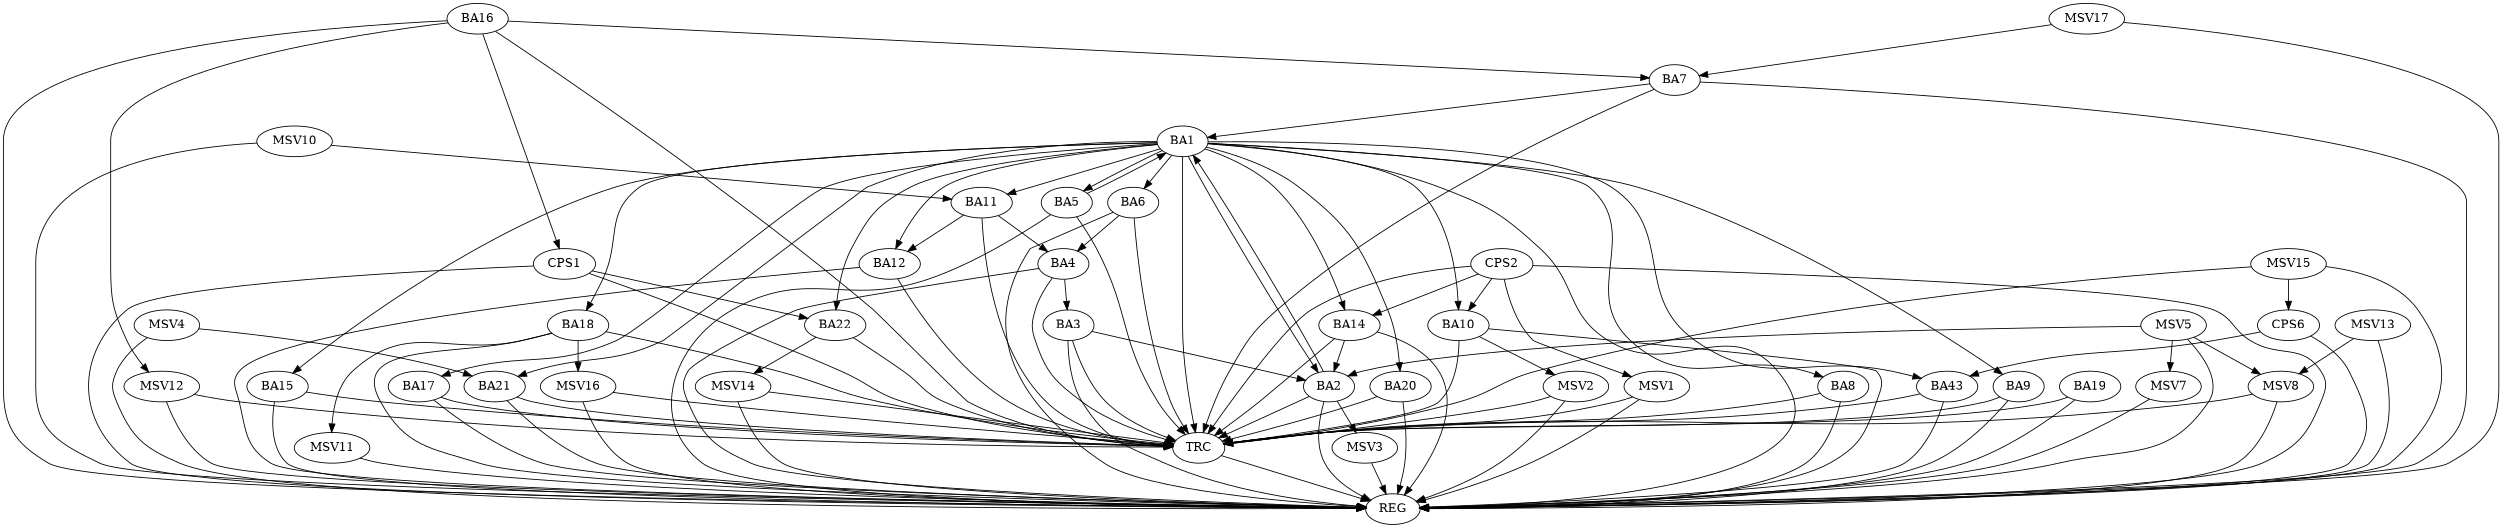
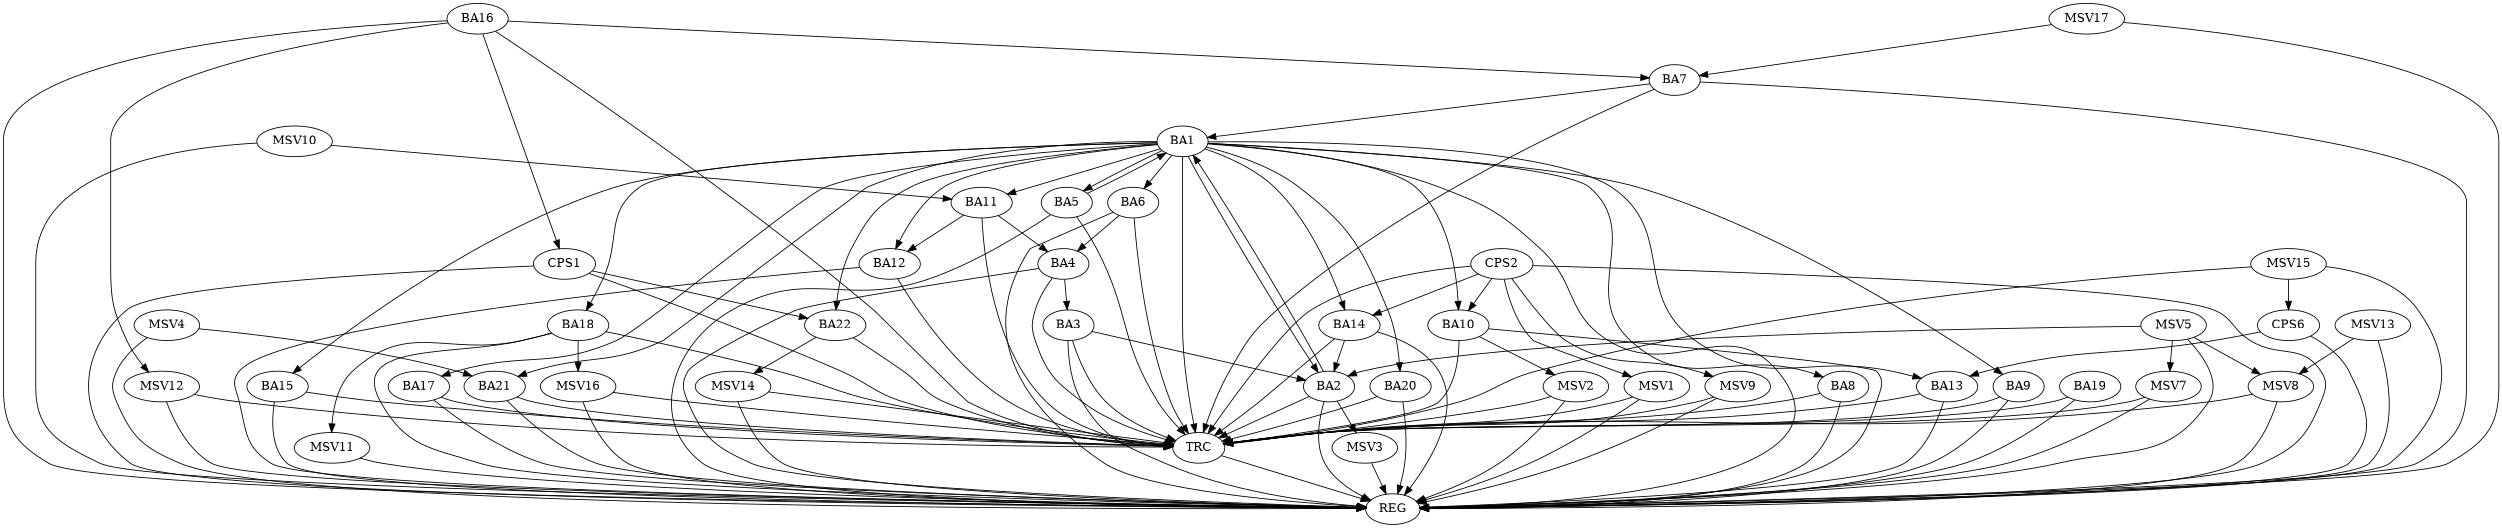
  strict digraph {
    n1 [label=BA1]
    n2 [label=BA2]
    n3 [label=BA5]
    n4 [label=BA6]
    n5 [label=BA8]
    n6 [label=BA9]
    n7 [label=BA10]
    n8 [label=BA11]
    n9 [label=BA12]
-   n10 [label=BA43]
+   n10 [label=BA13]
    n11 [label=BA14]
    n12 [label=BA15]
    n13 [label=BA17]
    n14 [label=BA18]
    n15 [label=BA20]
    n16 [label=BA21]
    n17 [label=BA22]
    n18 [label=REG]
    n19 [label=TRC]
    n20 [label=MSV3]
    n21 [label=BA4]
    n22 [label=MSV2]
    n23 [label=MSV11]
    n24 [label=MSV16]
    n25 [label=MSV14]
    n26 [label=BA3]
    n27 [label=BA7]
    n28 [label=BA16]
    n29 [label=MSV12]
    n30 [label=CPS1]
    n31 [label=BA19]
    n32 [label=CPS2]
    n33 [label=MSV1]
+   n34 [label=MSV9]
    n35 [label=MSV4]
    n36 [label=MSV5]
    n37 [label=MSV7]
    n38 [label=MSV8]
    n39 [label=CPS6]
    n40 [label=MSV10]
    n41 [label=MSV13]
    n42 [label=MSV15]
    n43 [label=MSV17]
    n1 -> n2
    n1 -> n3
    n1 -> n4
    n1 -> n5
    n1 -> n6
    n1 -> n7
    n1 -> n8
    n1 -> n9
    n1 -> n10
    n1 -> n11
    n1 -> n12
    n1 -> n13
    n1 -> n14
    n1 -> n15
    n1 -> n16
    n1 -> n17
    n1 -> n18
    n1 -> n19
    n2 -> n1
    n2 -> n18
    n2 -> n19
    n2 -> n20
    n3 -> n1
    n3 -> n18
    n3 -> n19
    n4 -> n18
    n4 -> n19
    n4 -> n21
    n5 -> n18
    n5 -> n19
    n6 -> n18
    n6 -> n19
    n7 -> n18
    n7 -> n19
    n7 -> n22
    n8 -> n9
    n8 -> n19
    n8 -> n21
    n9 -> n18
    n9 -> n19
    n10 -> n18
    n10 -> n19
    n11 -> n2
    n11 -> n18
    n11 -> n19
    n12 -> n18
    n12 -> n19
    n13 -> n18
    n13 -> n19
    n14 -> n18
    n14 -> n19
    n14 -> n23
    n14 -> n24
    n15 -> n18
    n15 -> n19
    n16 -> n18
    n16 -> n19
    n17 -> n19
    n17 -> n25
    n19 -> n18
    n20 -> n18
    n21 -> n18
    n21 -> n19
    n21 -> n26
    n22 -> n18
    n22 -> n19
    n23 -> n18
    n24 -> n18
    n24 -> n19
    n25 -> n18
    n25 -> n19
    n26 -> n2
    n26 -> n18
    n26 -> n19
    n27 -> n1
    n27 -> n18
    n27 -> n19
    n28 -> n18
    n28 -> n19
    n28 -> n27
    n28 -> n29
    n28 -> n30
    n29 -> n18
    n29 -> n19
    n30 -> n17
    n30 -> n18
    n30 -> n19
    n31 -> n18
    n31 -> n19
    n32 -> n7
    n32 -> n11
    n32 -> n18
    n32 -> n19
    n32 -> n33
+   n32 -> n34
    n33 -> n18
    n33 -> n19
+   n34 -> n18
+   n34 -> n19
    n35 -> n16
    n35 -> n18
    n36 -> n2
    n36 -> n18
    n36 -> n37
    n36 -> n38
    n37 -> n18
+   n37 -> n19
    n38 -> n18
    n38 -> n19
    n39 -> n10
    n39 -> n18
    n40 -> n8
    n40 -> n18
    n41 -> n18
    n41 -> n38
    n42 -> n18
    n42 -> n19
    n42 -> n39
    n43 -> n18
    n43 -> n27
  }
